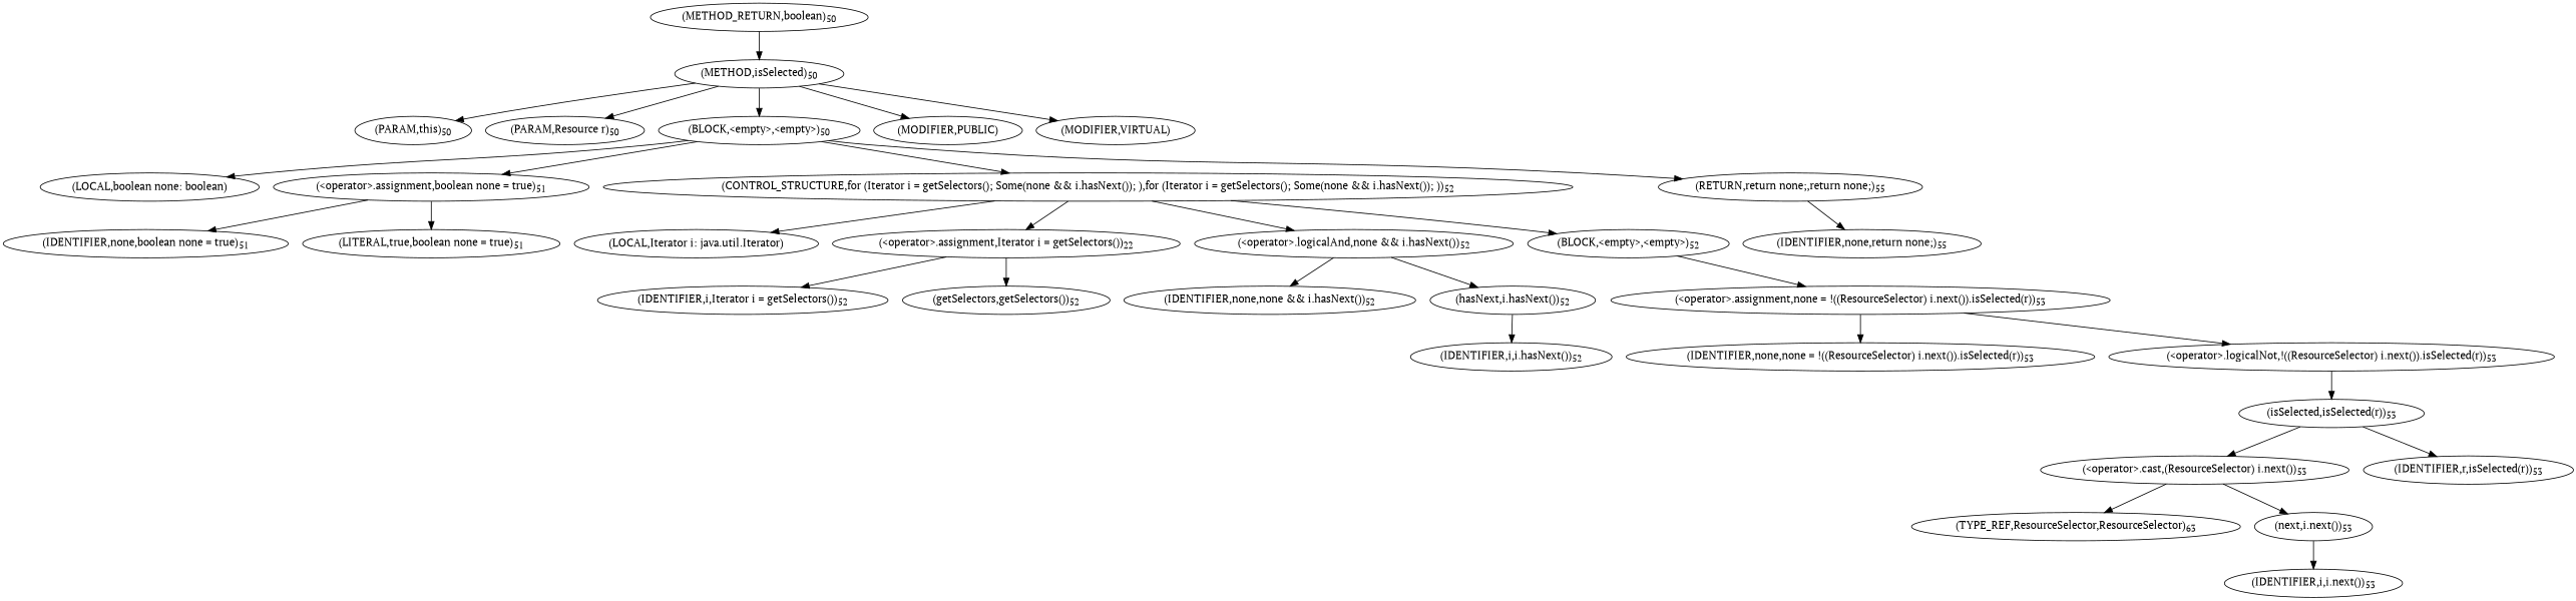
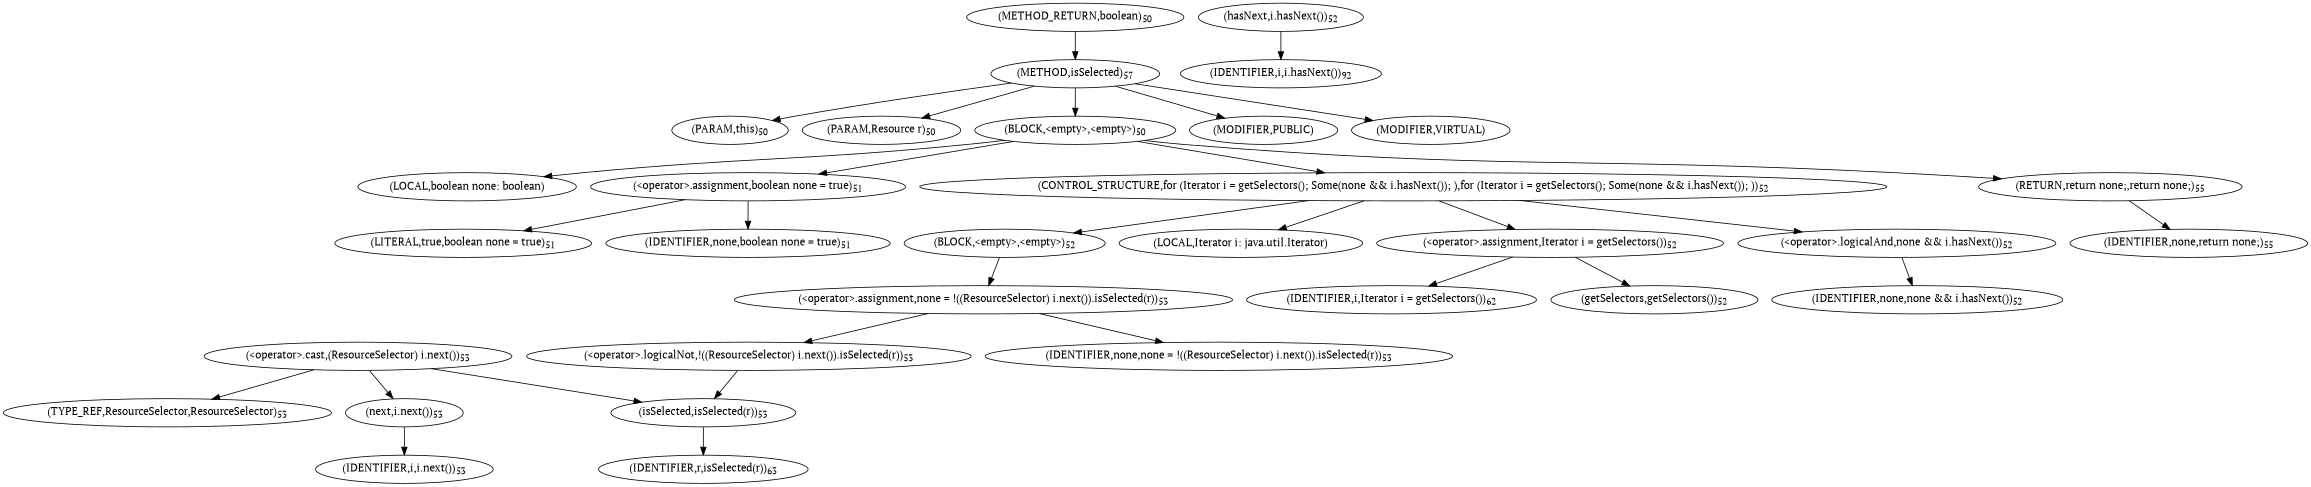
  digraph {
    fontname="PT Serif"
    node [fontname="PT Serif"]
    edge [fontname="PT Serif"]
-   n1 [label=<(METHOD,isSelected)<SUB>50</SUB>>]
+   n1 [label=<(METHOD,isSelected)<SUB>57</SUB>>]
    n2 [label=<(PARAM,this)<SUB>50</SUB>>]
    n3 [label=<(PARAM,Resource r)<SUB>50</SUB>>]
    n4 [label=<(BLOCK,&lt;empty&gt;,&lt;empty&gt;)<SUB>50</SUB>>]
    n5 [label=<(MODIFIER,PUBLIC)>]
    n6 [label=<(MODIFIER,VIRTUAL)>]
    n7 [label=<(LOCAL,boolean none: boolean)>]
    n8 [label=<(&lt;operator&gt;.assignment,boolean none = true)<SUB>51</SUB>>]
    n9 [label=<(CONTROL_STRUCTURE,for (Iterator i = getSelectors(); Some(none &amp;&amp; i.hasNext()); ),for (Iterator i = getSelectors(); Some(none &amp;&amp; i.hasNext()); ))<SUB>52</SUB>>]
    n10 [label=<(RETURN,return none;,return none;)<SUB>55</SUB>>]
    n11 [label=<(METHOD_RETURN,boolean)<SUB>50</SUB>>]
    n12 [label=<(IDENTIFIER,none,boolean none = true)<SUB>51</SUB>>]
    n13 [label=<(LITERAL,true,boolean none = true)<SUB>51</SUB>>]
    n14 [label=<(LOCAL,Iterator i: java.util.Iterator)>]
-   n15 [label=<(&lt;operator&gt;.assignment,Iterator i = getSelectors())<SUB>22</SUB>>]
+   n15 [label=<(&lt;operator&gt;.assignment,Iterator i = getSelectors())<SUB>52</SUB>>]
    n16 [label=<(&lt;operator&gt;.logicalAnd,none &amp;&amp; i.hasNext())<SUB>52</SUB>>]
    n17 [label=<(BLOCK,&lt;empty&gt;,&lt;empty&gt;)<SUB>52</SUB>>]
    n18 [label=<(IDENTIFIER,none,return none;)<SUB>55</SUB>>]
-   n19 [label=<(IDENTIFIER,i,Iterator i = getSelectors())<SUB>52</SUB>>]
+   n19 [label=<(IDENTIFIER,i,Iterator i = getSelectors())<SUB>62</SUB>>]
    n20 [label=<(getSelectors,getSelectors())<SUB>52</SUB>>]
    n21 [label=<(IDENTIFIER,none,none &amp;&amp; i.hasNext())<SUB>52</SUB>>]
    n22 [label=<(hasNext,i.hasNext())<SUB>52</SUB>>]
    n23 [label=<(&lt;operator&gt;.assignment,none = !((ResourceSelector) i.next()).isSelected(r))<SUB>53</SUB>>]
-   n24 [label=<(IDENTIFIER,i,i.hasNext())<SUB>52</SUB>>]
+   n24 [label=<(IDENTIFIER,i,i.hasNext())<SUB>92</SUB>>]
    n25 [label=<(IDENTIFIER,none,none = !((ResourceSelector) i.next()).isSelected(r))<SUB>53</SUB>>]
    n26 [label=<(&lt;operator&gt;.logicalNot,!((ResourceSelector) i.next()).isSelected(r))<SUB>53</SUB>>]
    n27 [label=<(isSelected,isSelected(r))<SUB>53</SUB>>]
    n28 [label=<(&lt;operator&gt;.cast,(ResourceSelector) i.next())<SUB>53</SUB>>]
-   n29 [label=<(IDENTIFIER,r,isSelected(r))<SUB>53</SUB>>]
-   n30 [label=<(TYPE_REF,ResourceSelector,ResourceSelector)<SUB>63</SUB>>]
+   n29 [label=<(IDENTIFIER,r,isSelected(r))<SUB>63</SUB>>]
+   n30 [label=<(TYPE_REF,ResourceSelector,ResourceSelector)<SUB>53</SUB>>]
    n31 [label=<(next,i.next())<SUB>53</SUB>>]
    n32 [label=<(IDENTIFIER,i,i.next())<SUB>53</SUB>>]
    n1 -> n2
    n1 -> n3
    n1 -> n4
    n1 -> n5
    n1 -> n6
    n4 -> n7
    n4 -> n8
    n4 -> n9
    n4 -> n10
    n8 -> n12
    n8 -> n13
    n9 -> n14
    n9 -> n15
    n9 -> n16
    n9 -> n17
    n10 -> n18
    n11 -> n1
    n15 -> n19
    n15 -> n20
    n16 -> n21
-   n16 -> n22
    n17 -> n23
    n22 -> n24
    n23 -> n25
    n23 -> n26
    n26 -> n27
-   n27 -> n28
+   n28 -> n27
    n27 -> n29
    n28 -> n30
    n28 -> n31
    n31 -> n32
  }
